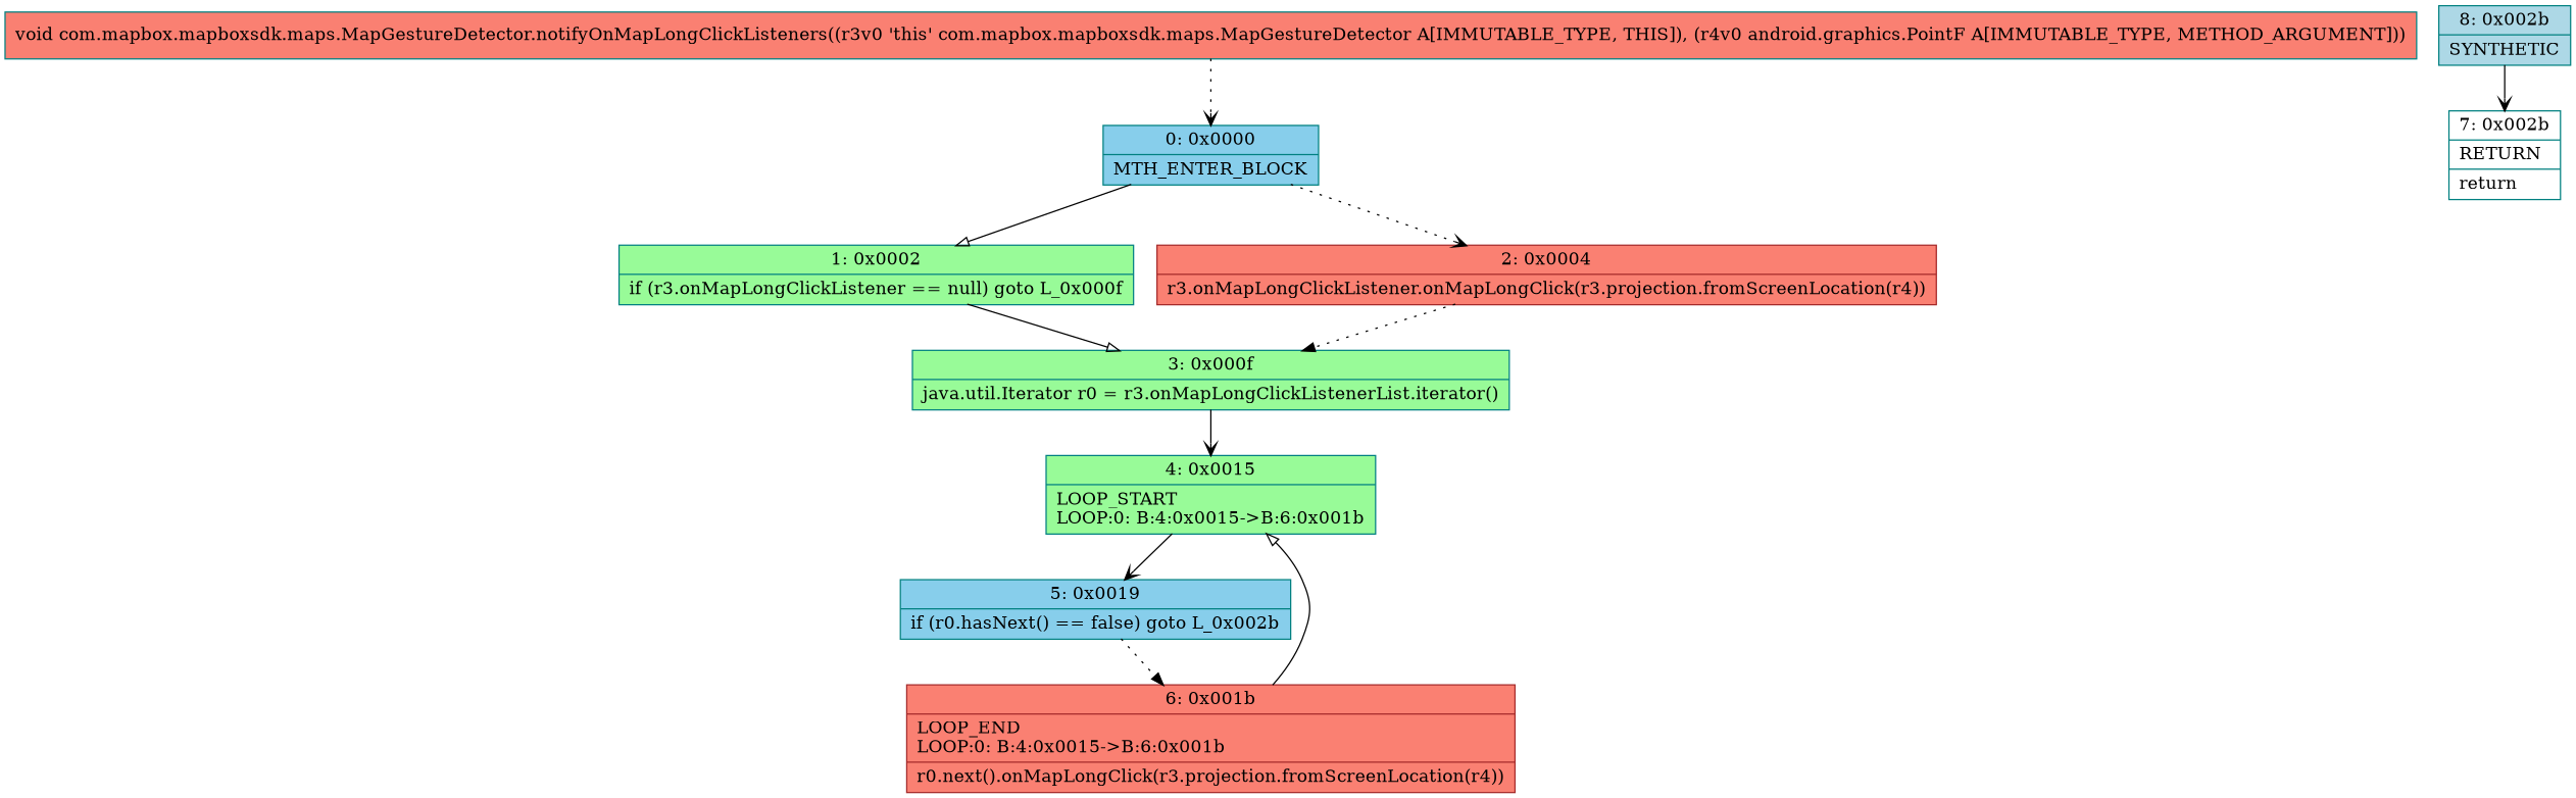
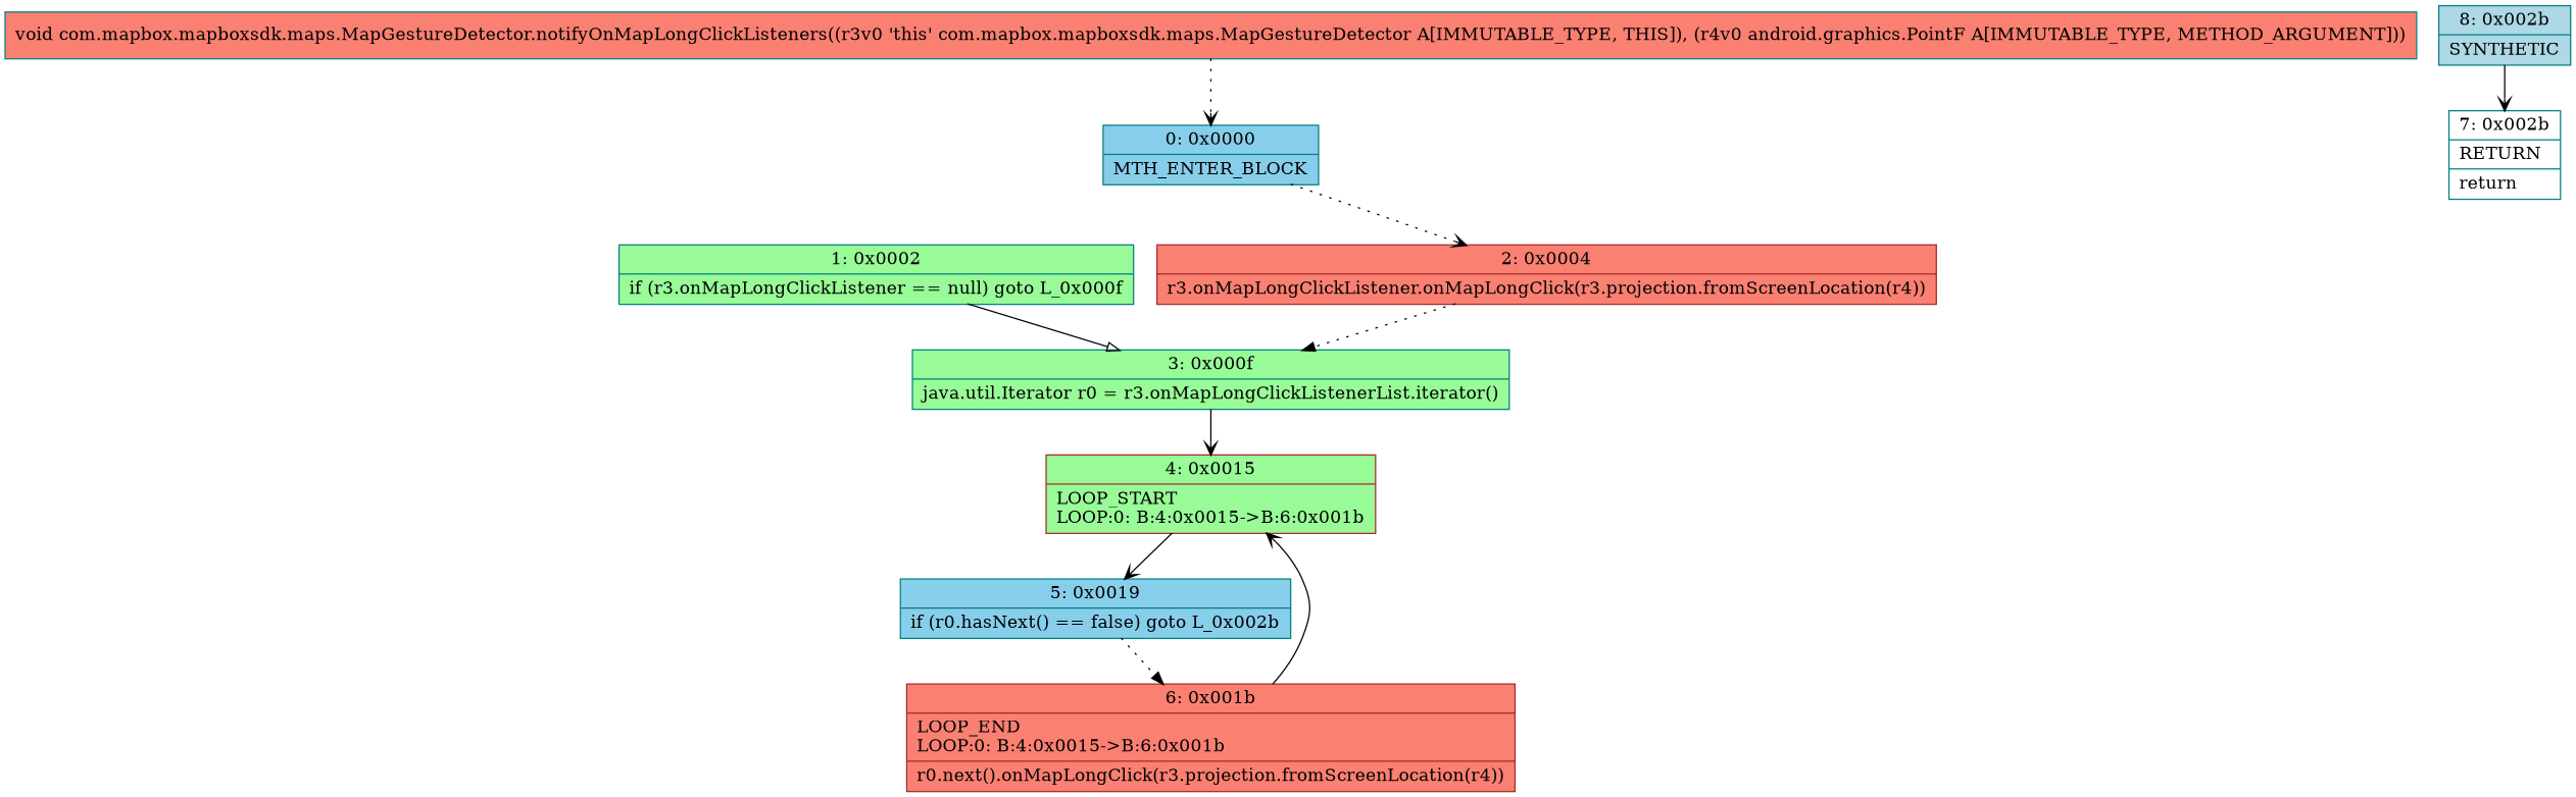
  digraph {
    node [color=teal fillcolor=palegreen shape=record style=filled]
    edge [arrowhead=vee style=solid]
    n1 [fillcolor=skyblue label="{0\:\ 0x0000|MTH_ENTER_BLOCK\l}"]
    n2 [label="{1\:\ 0x0002|if (r3.onMapLongClickListener == null) goto L_0x000f\l}"]
    n3 [color=brown fillcolor=salmon label="{2\:\ 0x0004|r3.onMapLongClickListener.onMapLongClick(r3.projection.fromScreenLocation(r4))\l}"]
    n4 [label="{3\:\ 0x000f|java.util.Iterator r0 = r3.onMapLongClickListenerList.iterator()\l}"]
-   n5 [label="{4\:\ 0x0015|LOOP_START\lLOOP:0: B:4:0x0015\-\>B:6:0x001b\l}"]
+   n5 [color=brown label="{4\:\ 0x0015|LOOP_START\lLOOP:0: B:4:0x0015\-\>B:6:0x001b\l}"]
    n6 [fillcolor=skyblue label="{5\:\ 0x0019|if (r0.hasNext() == false) goto L_0x002b\l}"]
    n7 [color=brown fillcolor=salmon label="{6\:\ 0x001b|LOOP_END\lLOOP:0: B:4:0x0015\-\>B:6:0x001b\l|r0.next().onMapLongClick(r3.projection.fromScreenLocation(r4))\l}"]
    n8 [fillcolor=lightblue label="{8\:\ 0x002b|SYNTHETIC\l}"]
    n9 [fillcolor=white label="{7\:\ 0x002b|RETURN\l|return\l}"]
    n10 [fillcolor=salmon label="{void com.mapbox.mapboxsdk.maps.MapGestureDetector.notifyOnMapLongClickListeners((r3v0 'this' com.mapbox.mapboxsdk.maps.MapGestureDetector A[IMMUTABLE_TYPE, THIS]), (r4v0 android.graphics.PointF A[IMMUTABLE_TYPE, METHOD_ARGUMENT])) }"]
-   n1 -> n2 [arrowhead=onormal]
    n1 -> n3 [style=dotted]
    n2 -> n4 [arrowhead=onormal]
    n3 -> n4 [arrowhead=normal style=dotted]
    n4 -> n5
    n5 -> n6
    n6 -> n7 [arrowhead=normal style=dotted]
-   n7 -> n5 [arrowhead=onormal]
+   n7 -> n5
    n8 -> n9
    n10 -> n1 [style=dotted]
  }
